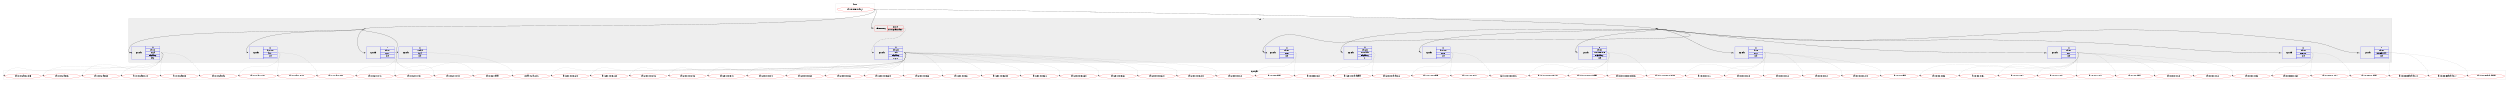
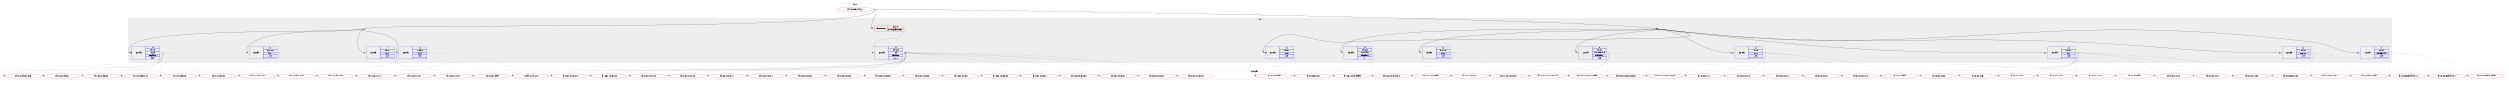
  digraph {
    compound=true
    concentrate=true
    fontname=Helvetica
    fontsize=10
    newrank=true
    rankdir=TB
    ranksep=1.5
    node [color=red fontname=Helvetica fontsize=10]
    edge [arrowhead=vee headport=w style=dotted tailport=e weight=100]
    n1 [label="dev-ros/rqt_console-0.4.7" width=4]
    n2 [color=blue label=<<TABLE BORDER="0" CELLBORDER="1" CELLSPACING="0" CELLPADDING="4" WIDTH="220"><TR><TD ROWSPAN="6" CELLPADDING="30">pack_dep</TD></TR><TR><TD WIDTH="110">no</TD></TR><TR><TD>dev-util</TD></TR><TR><TD>cmake</TD></TR><TR><TD>greaterequal</TD></TR><TR><TD>3.9.6</TD></TR></TABLE>> shape=none]
    n3 [color=blue label=<<TABLE BORDER="0" CELLBORDER="1" CELLSPACING="0" CELLPADDING="4" WIDTH="220"><TR><TD ROWSPAN="6" CELLPADDING="30">pack_dep</TD></TR><TR><TD WIDTH="110">no</TD></TR><TR><TD>dev-python</TD></TR><TR><TD>empy</TD></TR><TR><TD>none</TD></TR><TR><TD></TD></TR></TABLE>> shape=none]
    n4 [color=blue label=<<TABLE BORDER="0" CELLBORDER="1" CELLSPACING="0" CELLPADDING="4" WIDTH="220"><TR><TD ROWSPAN="6" CELLPADDING="30">pack_dep</TD></TR><TR><TD WIDTH="110">no</TD></TR><TR><TD>dev-util</TD></TR><TR><TD>catkin</TD></TR><TR><TD>none</TD></TR><TR><TD></TD></TR></TABLE>> shape=none]
    n5 [color=blue label=<<TABLE BORDER="0" CELLBORDER="1" CELLSPACING="0" CELLPADDING="4" WIDTH="220"><TR><TD ROWSPAN="6" CELLPADDING="30">pack_dep</TD></TR><TR><TD WIDTH="110">no</TD></TR><TR><TD>sys-devel</TD></TR><TR><TD>make</TD></TR><TR><TD>none</TD></TR><TR><TD></TD></TR></TABLE>> shape=none]
    n6 [color=blue label=<<TABLE BORDER="0" CELLBORDER="1" CELLSPACING="0" CELLPADDING="4" WIDTH="220"><TR><TD ROWSPAN="6" CELLPADDING="30">pack_dep</TD></TR><TR><TD WIDTH="110">no</TD></TR><TR><TD>dev-lang</TD></TR><TR><TD>python</TD></TR><TR><TD>greaterequal</TD></TR><TR><TD>2.7.5-r2</TD></TR></TABLE>> shape=none]
    n7 [label=<<TABLE BORDER="0" CELLBORDER="1" CELLSPACING="0" CELLPADDING="4"><TR><TD ROWSPAN="3" CELLPADDING="10">use_conditional</TD></TR><TR><TD>positive</TD></TR><TR><TD>python_targets_dep2_7</TD></TR></TABLE>> shape=none]
    n8 [color=blue label=<<TABLE BORDER="0" CELLBORDER="1" CELLSPACING="0" CELLPADDING="4" WIDTH="220"><TR><TD ROWSPAN="6" CELLPADDING="30">pack_dep</TD></TR><TR><TD WIDTH="110">no</TD></TR><TR><TD>dev-ros</TD></TR><TR><TD>rqt_gui</TD></TR><TR><TD>none</TD></TR><TR><TD></TD></TR></TABLE>> shape=none]
    n9 [color=blue label=<<TABLE BORDER="0" CELLBORDER="1" CELLSPACING="0" CELLPADDING="4" WIDTH="220"><TR><TD ROWSPAN="6" CELLPADDING="30">pack_dep</TD></TR><TR><TD WIDTH="110">no</TD></TR><TR><TD>dev-lang</TD></TR><TR><TD>python-exec</TD></TR><TR><TD>greaterequal</TD></TR><TR><TD>2</TD></TR></TABLE>> shape=none]
    n10 [color=blue label=<<TABLE BORDER="0" CELLBORDER="1" CELLSPACING="0" CELLPADDING="4" WIDTH="220"><TR><TD ROWSPAN="6" CELLPADDING="30">pack_dep</TD></TR><TR><TD WIDTH="110">no</TD></TR><TR><TD>dev-python</TD></TR><TR><TD>rospkg</TD></TR><TR><TD>none</TD></TR><TR><TD></TD></TR></TABLE>> shape=none]
    n11 [color=blue label=<<TABLE BORDER="0" CELLBORDER="1" CELLSPACING="0" CELLPADDING="4" WIDTH="220"><TR><TD ROWSPAN="6" CELLPADDING="30">pack_dep</TD></TR><TR><TD WIDTH="110">no</TD></TR><TR><TD>dev-ros</TD></TR><TR><TD>python_qt_binding</TD></TR><TR><TD>greaterequal</TD></TR><TR><TD>0.2.19</TD></TR></TABLE>> shape=none]
    n12 [color=blue label=<<TABLE BORDER="0" CELLBORDER="1" CELLSPACING="0" CELLPADDING="4" WIDTH="220"><TR><TD ROWSPAN="6" CELLPADDING="30">pack_dep</TD></TR><TR><TD WIDTH="110">no</TD></TR><TR><TD>dev-ros</TD></TR><TR><TD>roslib</TD></TR><TR><TD>none</TD></TR><TR><TD></TD></TR></TABLE>> shape=none]
    n13 [color=blue label=<<TABLE BORDER="0" CELLBORDER="1" CELLSPACING="0" CELLPADDING="4" WIDTH="220"><TR><TD ROWSPAN="6" CELLPADDING="30">pack_dep</TD></TR><TR><TD WIDTH="110">no</TD></TR><TR><TD>dev-ros</TD></TR><TR><TD>rospy</TD></TR><TR><TD>none</TD></TR><TR><TD></TD></TR></TABLE>> shape=none]
    n14 [color=blue label=<<TABLE BORDER="0" CELLBORDER="1" CELLSPACING="0" CELLPADDING="4" WIDTH="220"><TR><TD ROWSPAN="6" CELLPADDING="30">pack_dep</TD></TR><TR><TD WIDTH="110">no</TD></TR><TR><TD>dev-ros</TD></TR><TR><TD>rqt_gui_py</TD></TR><TR><TD>none</TD></TR><TR><TD></TD></TR></TABLE>> shape=none]
    n15 [color=blue label=<<TABLE BORDER="0" CELLBORDER="1" CELLSPACING="0" CELLPADDING="4" WIDTH="220"><TR><TD ROWSPAN="6" CELLPADDING="30">pack_dep</TD></TR><TR><TD WIDTH="110">no</TD></TR><TR><TD>dev-ros</TD></TR><TR><TD>rqt_logger_level</TD></TR><TR><TD>none</TD></TR><TR><TD></TD></TR></TABLE>> shape=none]
    n16 [label="dev-util/catkin-0.7.11" width=4]
    n17 [label="dev-util/catkin-0.7.12" width=4]
    n18 [label="dev-util/catkin-0.7.14" width=4]
    n19 [label="dev-util/catkin-9999" width=4]
    n20 [label="dev-python/empy-3.3-r1" width=4]
    n21 [label="dev-python/empy-3.3.2" width=4]
    n22 [label="dev-python/empy-3.3.3" width=4]
    n23 [label="dev-util/cmake-3.10.3" width=4]
    n24 [label="dev-util/cmake-3.11.4-r1" width=4]
    n25 [label="dev-util/cmake-3.12.3" width=4]
    n26 [label="dev-util/cmake-3.13.4" width=4]
    n27 [label="dev-util/cmake-3.14.0_rc3" width=4]
    n28 [label="dev-util/cmake-3.9.6" width=4]
    n29 [label="sys-devel/make-4.2.1-r4" width=4]
    n30 [label="dev-lang/python-2.7.15" width=4]
    n31 [label="dev-lang/python-2.7.16" width=4]
    n32 [label="dev-lang/python-3.4.5-r1" width=4]
    n33 [label="dev-lang/python-3.4.6-r1" width=4]
-   n34 [label="dev-lang/python-3.4.8" width=4]
    n35 [label="dev-lang/python-3.4.8-r1" width=4]
    n36 [label="dev-lang/python-3.5.4-r1" width=4]
    n37 [label="dev-lang/python-3.5.5" width=4]
    n38 [label="dev-lang/python-3.5.5-r1" width=4]
    n39 [label="dev-lang/python-3.5.6" width=4]
    n40 [label="dev-lang/python-3.6.3-r1" width=4]
    n41 [label="dev-lang/python-3.6.4" width=4]
    n42 [label="dev-lang/python-3.6.5" width=4]
    n43 [label="dev-lang/python-3.6.5-r1" width=4]
    n44 [label="dev-lang/python-3.6.6" width=4]
    n45 [label="dev-lang/python-3.6.8" width=4]
    n46 [label="dev-lang/python-3.7.0" width=4]
    n47 [label="dev-lang/python-3.7.2" width=4]
    n48 [label="dev-lang/python-exec-2.4.6" width=4]
    n49 [label="dev-lang/python-exec-9999" width=4]
    n50 [label="catkin-python/rospkg-1.1.4" width=4]
    n51 [label="dev-python/rospkg-1.1.7" width=4]
    n52 [label="dev-python/rospkg-9999" width=4]
    n53 [label="dev-ros/python_qt_binding-0.3.2" width=4]
    n54 [label="dev-ros/python_qt_binding-0.3.3" width=4]
    n55 [label="dev-ros/python_qt_binding-0.3.4" width=4]
    n56 [label="dev-ros/python_qt_binding-9999" width=4]
    n57 [label="dev-ros/roslib-1.14.0-r1" width=4]
    n58 [label="dev-ros/roslib-1.14.1" width=4]
    n59 [label="dev-ros/roslib-1.14.2" width=4]
    n60 [label="dev-ros/roslib-1.14.3" width=4]
    n61 [label="dev-ros/roslib-1.14.4" width=4]
    n62 [label="dev-ros/roslib-9999" width=4]
    n63 [label="dev-ros/rospy-1.13.0" width=4]
    n64 [label="dev-ros/rospy-1.13.1" width=4]
    n65 [label="dev-ros/rospy-1.13.2" width=4]
    n66 [label="dev-ros/rospy-1.13.4" width=4]
    n67 [label="dev-ros/rospy-1.13.5" width=4]
    n68 [label="dev-ros/rospy-1.13.6" width=4]
    n69 [label="dev-ros/rospy-1.14.2" width=4]
    n70 [label="dev-ros/rospy-1.14.3" width=4]
    n71 [label="dev-ros/rospy-9999" width=4]
    n72 [label="dev-ros/rqt_gui-0.5.0" width=4]
    n73 [label="dev-ros/rqt_gui-9999" width=4]
    n74 [label="dev-ros/rqt_gui_py-0.3.2" width=4]
    n75 [label="dev-ros/rqt_gui_py-0.5.0" width=4]
    n76 [label="dev-ros/rqt_gui_py-9999" width=4]
    n77 [label="dev-ros/rqt_logger_level-0.4.7" width=4]
    n78 [label="dev-ros/rqt_logger_level-0.4.8" width=4]
    n79 [label="dev-ros/rqt_logger_level-9999" width=4]
    subgraph cluster_1 {
      color=gray
      label=<<i>ebuild</i>>
      rank=same
      n1
    }
    subgraph cluster_2 {
      color=gray
      label=<<i>dependencies</i>>
      subgraph cluster_3 {
        color=gray
        fillcolor="#eeeeee"
        label=<<i>compile</i>>
        style=filled
        subgraph sub_4 {
          color=gray
          fillcolor="#eeeeee"
          label=<<i>compile</i>>
          style=filled
          n2
        }
        subgraph sub_5 {
          color=gray
          fillcolor="#eeeeee"
          label=<<i>compile</i>>
          style=filled
          n3
        }
        subgraph sub_6 {
          color=gray
          fillcolor="#eeeeee"
          label=<<i>compile</i>>
          style=filled
          n4
        }
        subgraph sub_7 {
          color=gray
          fillcolor="#eeeeee"
          label=<<i>compile</i>>
          style=filled
          n5
        }
      }
      subgraph cluster_8 {
        color=gray
        fillcolor="#eeeeee"
        label=<<i>compile and run</i>>
        style=filled
        subgraph sub_9 {
          color=gray
          fillcolor="#eeeeee"
          label=<<i>compile and run</i>>
          style=filled
          n7
          subgraph sub_10 {
            color=gray
            fillcolor="#eeeeee"
            label=<<i>compile and run</i>>
            style=filled
            n6
          }
        }
        subgraph sub_11 {
          color=gray
          fillcolor="#eeeeee"
          label=<<i>compile and run</i>>
          style=filled
          n8
        }
        subgraph sub_12 {
          color=gray
          fillcolor="#eeeeee"
          label=<<i>compile and run</i>>
          style=filled
          n9
        }
        subgraph sub_13 {
          color=gray
          fillcolor="#eeeeee"
          label=<<i>compile and run</i>>
          style=filled
          n10
        }
        subgraph sub_14 {
          color=gray
          fillcolor="#eeeeee"
          label=<<i>compile and run</i>>
          style=filled
          n11
        }
        subgraph sub_15 {
          color=gray
          fillcolor="#eeeeee"
          label=<<i>compile and run</i>>
          style=filled
          n12
        }
        subgraph sub_16 {
          color=gray
          fillcolor="#eeeeee"
          label=<<i>compile and run</i>>
          style=filled
          n13
        }
        subgraph sub_17 {
          color=gray
          fillcolor="#eeeeee"
          label=<<i>compile and run</i>>
          style=filled
          n14
        }
        subgraph sub_18 {
          color=gray
          fillcolor="#eeeeee"
          label=<<i>compile and run</i>>
          style=filled
          n15
        }
      }
      subgraph cluster_19 {
        color=gray
        fillcolor="#eeeeee"
        label=<<i>run</i>>
        style=filled
      }
    }
    subgraph cluster_20 {
      color=gray
      label=<<i>candidates</i>>
      rank=same
      subgraph sub_21 {
        color=black
        label=<<i>candidates</i>>
        nodesep=1
        rank=same
        n16
        n17
        n18
        n19
      }
      subgraph sub_22 {
        color=black
        label=<<i>candidates</i>>
        nodesep=1
        rank=same
        n20
        n21
        n22
      }
      subgraph sub_23 {
        color=black
        label=<<i>candidates</i>>
        nodesep=1
        rank=same
        n23
        n24
        n25
        n26
        n27
        n28
      }
      subgraph sub_24 {
        color=black
        label=<<i>candidates</i>>
        nodesep=1
        rank=same
        n29
      }
      subgraph sub_25 {
        color=black
        label=<<i>candidates</i>>
        nodesep=1
        rank=same
        n30
        n31
        n32
        n33
-       n34
        n35
        n36
        n37
        n38
        n39
        n40
        n41
        n42
        n43
        n44
        n45
        n46
        n47
      }
      subgraph sub_26 {
        color=black
        label=<<i>candidates</i>>
        nodesep=1
        rank=same
        n48
        n49
      }
      subgraph sub_27 {
        color=black
        label=<<i>candidates</i>>
        nodesep=1
        rank=same
        n50
        n51
        n52
      }
      subgraph sub_28 {
        color=black
        label=<<i>candidates</i>>
        nodesep=1
        rank=same
        n53
        n54
        n55
        n56
      }
      subgraph sub_29 {
        color=black
        label=<<i>candidates</i>>
        nodesep=1
        rank=same
        n57
        n58
        n59
        n60
        n61
        n62
      }
      subgraph sub_30 {
        color=black
        label=<<i>candidates</i>>
        nodesep=1
        rank=same
        n63
        n64
        n65
        n66
        n67
        n68
        n69
        n70
        n71
      }
      subgraph sub_31 {
        color=black
        label=<<i>candidates</i>>
        nodesep=1
        rank=same
        n72
        n73
      }
      subgraph sub_32 {
        color=black
        label=<<i>candidates</i>>
        nodesep=1
        rank=same
        n74
        n75
        n76
      }
      subgraph sub_33 {
        color=black
        label=<<i>candidates</i>>
        nodesep=1
        rank=same
        n77
        n78
        n79
      }
    }
    n1 -> n2 [style=solid weight=20]
    n1 -> n3 [style=solid weight=20]
    n1 -> n4 [style=solid weight=20]
    n1 -> n5 [style=solid weight=20]
    n1 -> n7 [arrowhead=odotvee style=solid weight=20]
    n1 -> n8 [arrowhead=odotvee style=solid weight=20]
    n1 -> n9 [arrowhead=odotvee style=solid weight=20]
    n1 -> n10 [arrowhead=odotvee style=solid weight=20]
    n1 -> n11 [arrowhead=odotvee style=solid weight=20]
    n1 -> n12 [arrowhead=odotvee style=solid weight=20]
    n1 -> n13 [arrowhead=odotvee style=solid weight=20]
    n1 -> n14 [arrowhead=odotvee style=solid weight=20]
    n1 -> n15 [arrowhead=odotvee style=solid weight=20]
    n2 -> n23
    n2 -> n24
    n2 -> n25
    n2 -> n26
    n2 -> n27
    n2 -> n28
    n3 -> n20
    n3 -> n21
    n3 -> n22
    n4 -> n16
    n4 -> n17
    n4 -> n18
    n4 -> n19
    n5 -> n29
    n6 -> n30
    n6 -> n31
    n6 -> n32
    n6 -> n33
-   n6 -> n34
    n6 -> n35
    n6 -> n36
    n6 -> n37
    n6 -> n38
    n6 -> n39
    n6 -> n40
    n6 -> n41
    n6 -> n42
    n6 -> n43
    n6 -> n44
    n6 -> n45
    n6 -> n46
    n6 -> n47
    n7 -> n6 [style=dashed weight=20]
    n8 -> n72
    n8 -> n73
    n9 -> n48
    n9 -> n49
    n10 -> n50
    n10 -> n51
    n10 -> n52
    n11 -> n53
    n11 -> n54
    n11 -> n55
    n11 -> n56
    n12 -> n57
    n12 -> n58
    n12 -> n59
    n12 -> n60
    n12 -> n61
    n12 -> n62
    n13 -> n63
    n13 -> n64
    n13 -> n65
    n13 -> n66
    n13 -> n67
    n13 -> n68
    n13 -> n69
    n13 -> n70
    n13 -> n71
    n14 -> n74
    n14 -> n75
    n14 -> n76
    n15 -> n77
    n15 -> n78
    n15 -> n79
  }
